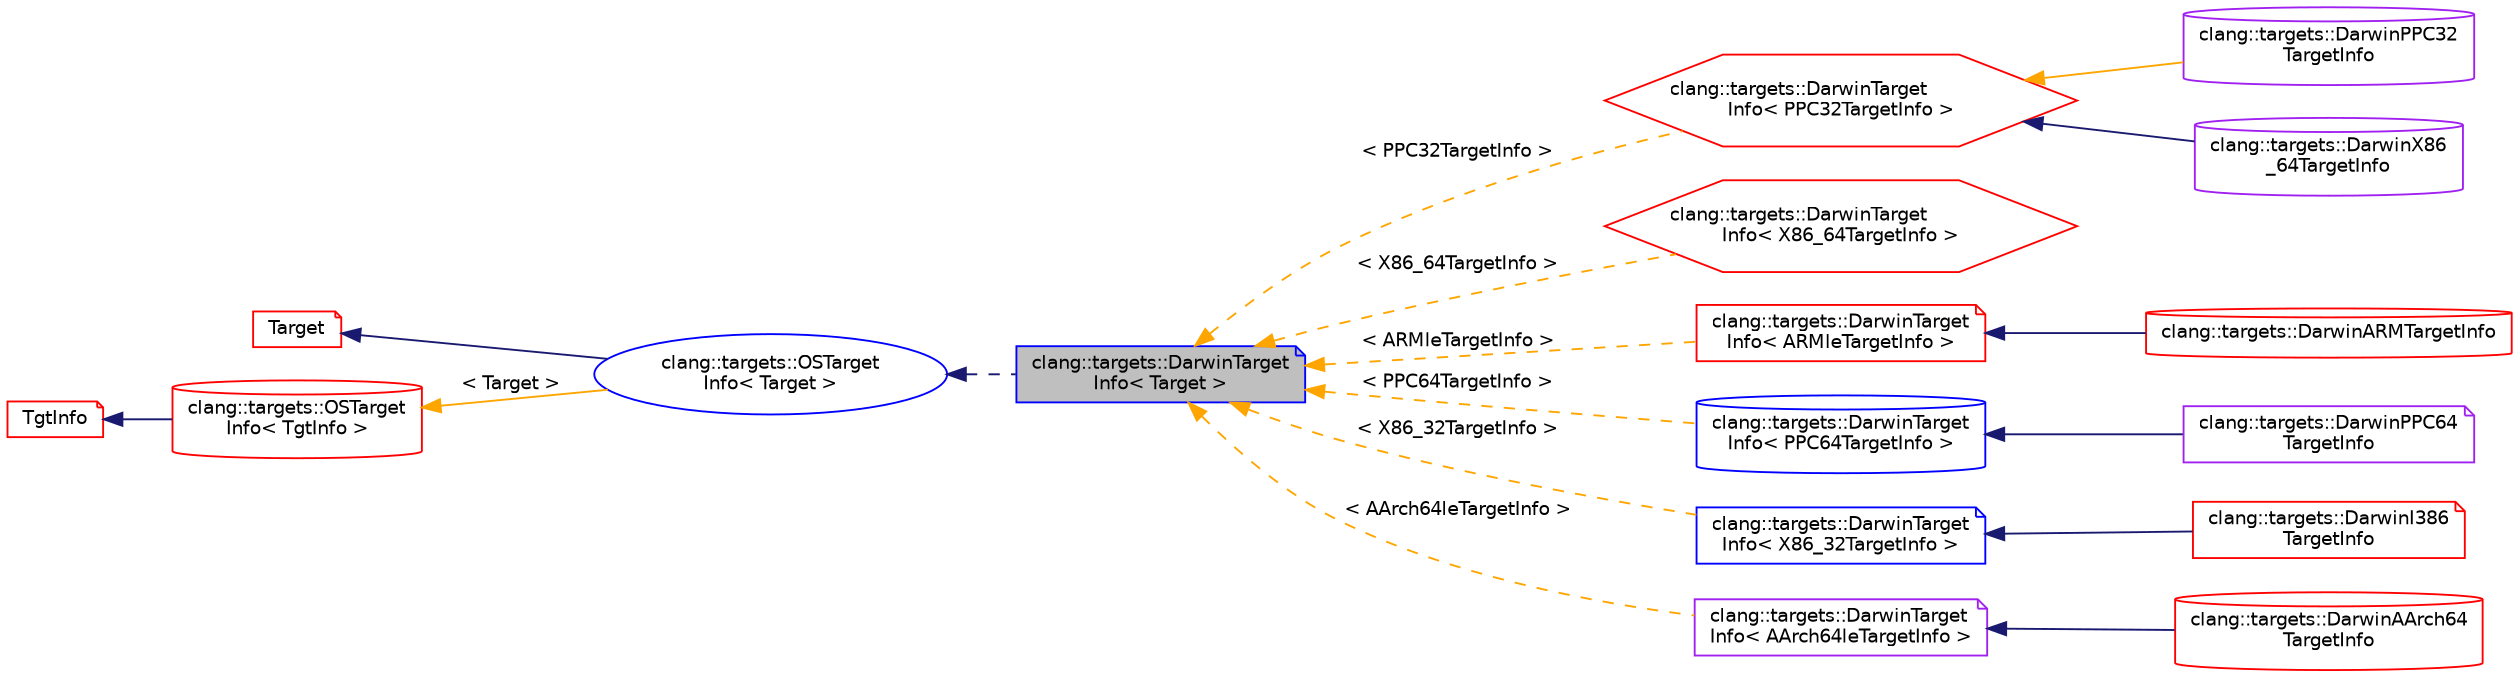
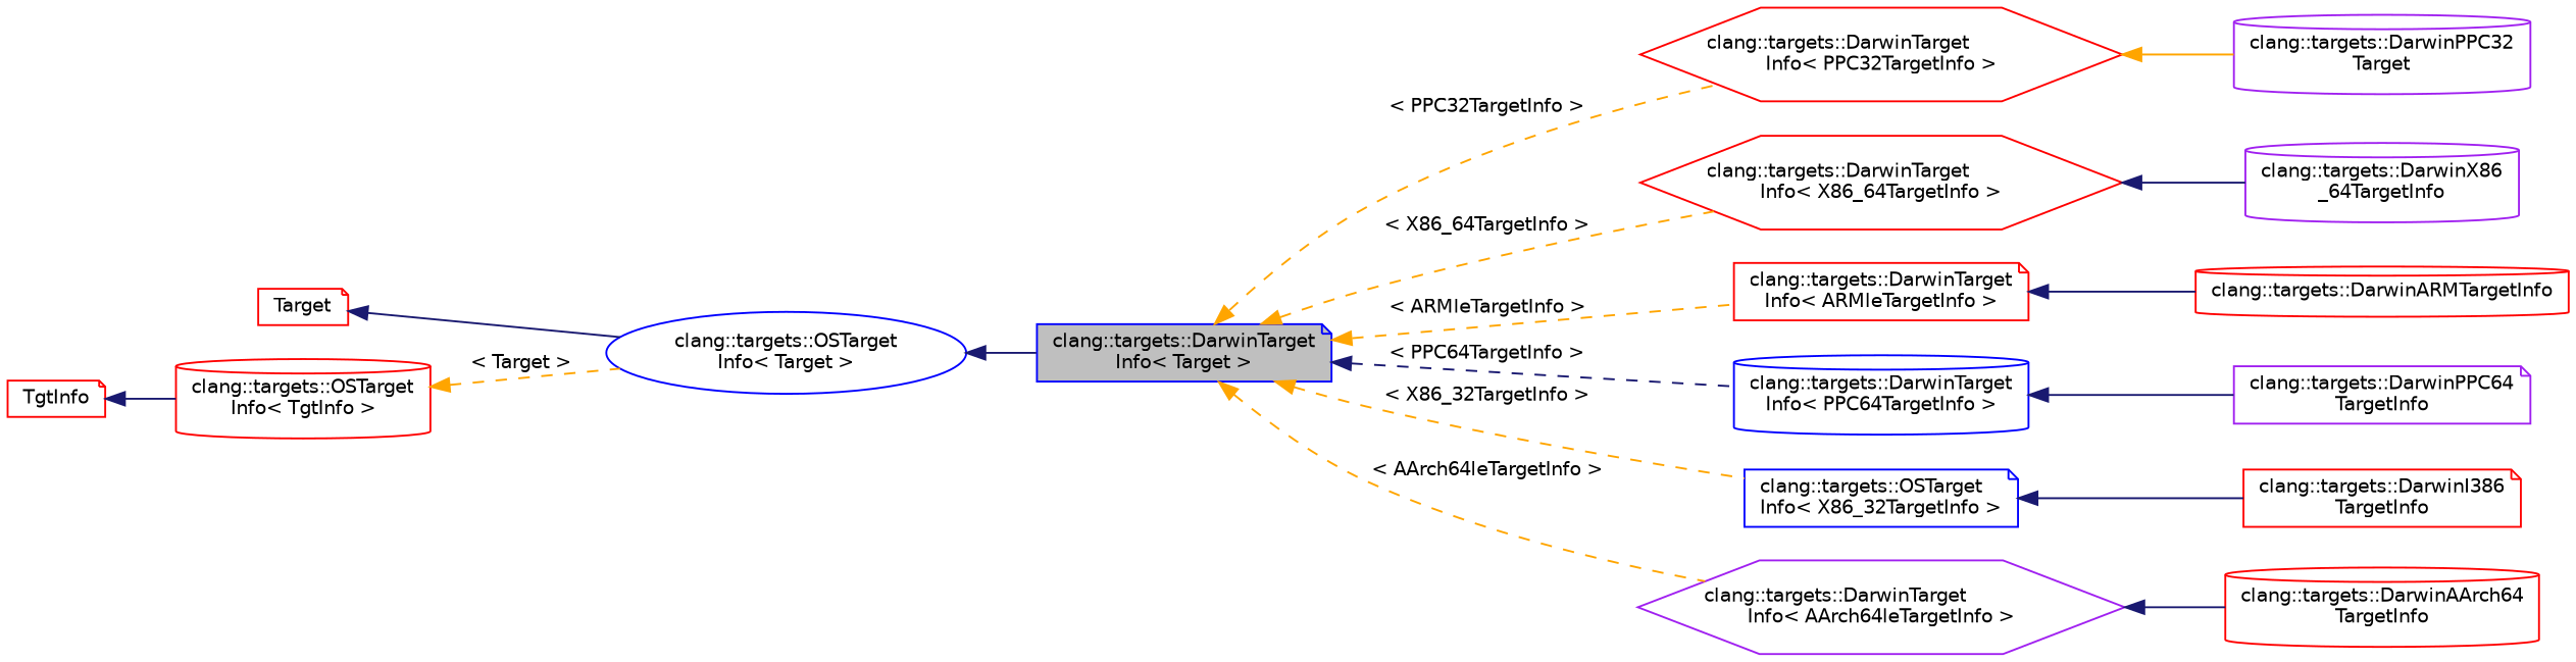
  digraph {
    rankdir=LR
    node [color=red fontname=Helvetica fontsize=10 shape=note]
    edge [color=orange dir=back fontname=Helvetica fontsize=10 labelfontname=Helvetica labelfontsize=10 style=solid]
    n1 [color=blue fillcolor=grey75 fontcolor=black height=0.2 label="clang::targets::DarwinTarget\lInfo\< Target \>" style=filled width=0.4]
    n2 [height=0.2 label="clang::targets::DarwinTarget\lInfo\< PPC32TargetInfo \>" shape=hexagon width=0.4]
    n3 [height=0.2 label="clang::targets::DarwinTarget\lInfo\< X86_64TargetInfo \>" shape=hexagon width=0.4]
    n4 [height=0.2 label="clang::targets::DarwinTarget\lInfo\< ARMleTargetInfo \>" width=0.4]
    n5 [color=blue height=0.2 label="clang::targets::DarwinTarget\lInfo\< PPC64TargetInfo \>" shape=cylinder width=0.4]
-   n6 [color=blue height=0.2 label="clang::targets::DarwinTarget\lInfo\< X86_32TargetInfo \>" width=0.4]
-   n7 [color=purple height=0.2 label="clang::targets::DarwinTarget\lInfo\< AArch64leTargetInfo \>" width=0.4]
-   n8 [color=purple height=0.2 label="clang::targets::DarwinPPC32\lTargetInfo" shape=cylinder width=0.4]
+   n6 [color=blue height=0.2 label="clang::targets::OSTarget\lInfo\< X86_32TargetInfo \>" width=0.4]
+   n7 [color=purple height=0.2 label="clang::targets::DarwinTarget\lInfo\< AArch64leTargetInfo \>" shape=hexagon width=0.4]
+   n8 [color=purple height=0.2 label="clang::targets::DarwinPPC32\lTarget" shape=cylinder width=0.4]
    n9 [color=purple height=0.2 label="clang::targets::DarwinX86\l_64TargetInfo" shape=cylinder width=0.4]
    n10 [height=0.2 label="clang::targets::DarwinARMTargetInfo" shape=cylinder width=0.4]
    n11 [color=purple height=0.2 label="clang::targets::DarwinPPC64\lTargetInfo" width=0.4]
    n12 [height=0.2 label="clang::targets::DarwinI386\lTargetInfo" width=0.4]
    n13 [height=0.2 label="clang::targets::DarwinAArch64\lTargetInfo" shape=cylinder width=0.4]
    n14 [color=blue height=0.2 label="clang::targets::OSTarget\lInfo\< Target \>" shape=ellipse width=0.4]
    n15 [height=0.2 label=Target width=0.4]
    n16 [height=0.2 label="clang::targets::OSTarget\lInfo\< TgtInfo \>" shape=cylinder width=0.4]
    n17 [height=0.2 label=TgtInfo width=0.4]
    n1 -> n2 [label=" \< PPC32TargetInfo \>" style=dashed]
    n1 -> n3 [label=" \< X86_64TargetInfo \>" style=dashed]
    n1 -> n4 [label=" \< ARMleTargetInfo \>" style=dashed]
-   n1 -> n5 [label=" \< PPC64TargetInfo \>" style=dashed]
+   n1 -> n5 [color=midnightblue label=" \< PPC64TargetInfo \>" style=dashed]
    n1 -> n6 [label=" \< X86_32TargetInfo \>" style=dashed]
    n1 -> n7 [label=" \< AArch64leTargetInfo \>" style=dashed]
    n2 -> n8
-   n2 -> n9 [color=midnightblue]
+   n3 -> n9 [color=midnightblue]
    n4 -> n10 [color=midnightblue]
    n5 -> n11 [color=midnightblue]
    n6 -> n12 [color=midnightblue]
    n7 -> n13 [color=midnightblue]
-   n14 -> n1 [color=midnightblue style=dashed]
+   n14 -> n1 [color=midnightblue]
    n15 -> n14 [color=midnightblue]
-   n16 -> n14 [label=" \< Target \>"]
+   n16 -> n14 [label=" \< Target \>" style=dashed]
    n17 -> n16 [color=midnightblue]
  }
